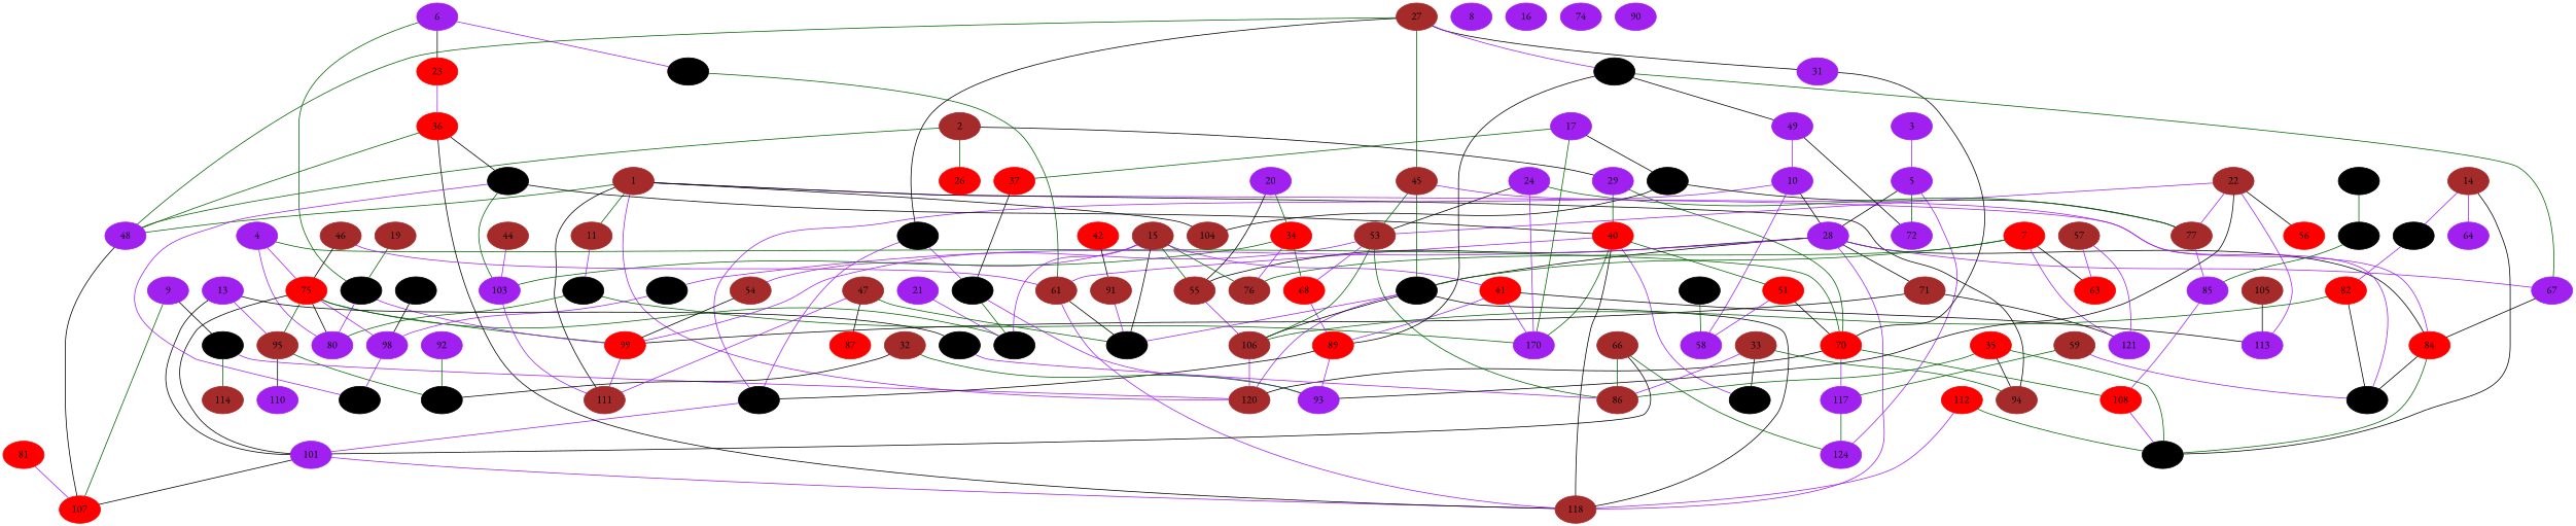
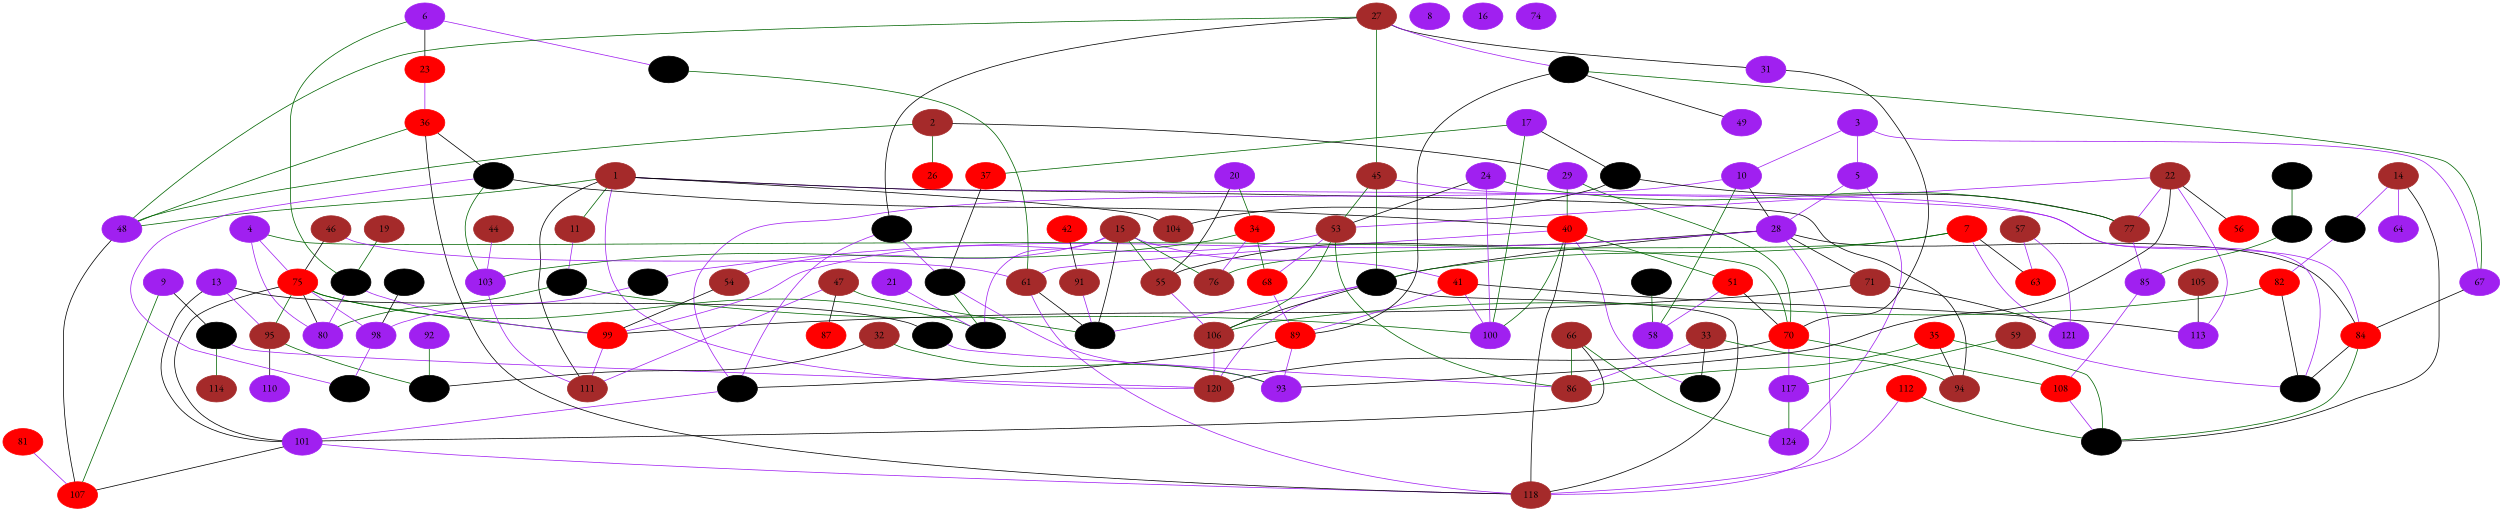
  graph {
    fontname="EB Garamond"
    node [color=purple fontname="EB Garamond" style=filled]
    edge [color=purple fontname="EB Garamond"]
    1 [color=brown]
    11 [color=brown]
    48
    84 [color=red]
    94 [color=brown]
    104 [color=brown]
    111 [color=brown]
    120 [color=brown]
    12 [color=black]
    107 [color=red]
    119 [color=black]
    109 [color=black]
    2 [color=brown]
    26 [color=red]
    29
    70 [color=red]
    40 [color=red]
    3
    5
    10
    28
-   72
    n23 [label=124]
    58
    96 [color=black]
    4
    75 [color=red]
    80
    117
    108 [color=red]
    95 [color=brown]
    101
    97 [color=black]
    99 [color=red]
    98
    73 [color=black]
    55 [color=brown]
    67
    71 [color=brown]
    78 [color=black]
    118 [color=brown]
    23 [color=red]
    6
    30 [color=black]
    65 [color=black]
    36 [color=red]
    61 [color=brown]
    7 [color=red]
    63 [color=red]
    76 [color=brown]
    121
    115 [color=black]
    106 [color=brown]
    8
    83 [color=black]
    9
    114 [color=brown]
-   100 [label=170]
+   100
    79 [color=black]
    13
    86 [color=brown]
    116 [color=black]
    110
    14 [color=brown]
    38 [color=black]
    64
    82 [color=red]
    15 [color=brown]
    41 [color=red]
    54 [color=brown]
    113
    89 [color=red]
    16
    17
    18 [color=black]
    37 [color=red]
    77 [color=brown]
    88 [color=black]
    85
    19 [color=brown]
    20
    34 [color=red]
    68 [color=red]
    103
    21
    22 [color=brown]
    93
    53 [color=brown]
    56 [color=red]
    39 [color=black]
    24
    25 [color=black]
    27 [color=brown]
    31
    43 [color=black]
    45 [color=brown]
    60 [color=black]
    49
    50 [color=black]
    51 [color=red]
    32 [color=brown]
    33 [color=brown]
    35 [color=red]
    102 [color=black]
    42 [color=red]
    91 [color=brown]
    44 [color=brown]
    46 [color=brown]
    47 [color=brown]
    87 [color=red]
    52 [color=black]
    69 [color=black]
    57 [color=brown]
    59 [color=brown]
    62 [color=black]
    66 [color=brown]
    74
    81 [color=red]
-   90
    92
    105 [color=brown]
    112 [color=red]
    1 -- 11 [color=darkgreen]
    1 -- 48 [color=darkgreen]
    1 -- 84
    1 -- 94 [color=black]
    1 -- 104 [color=black]
    1 -- 111 [color=black]
    1 -- 120
    11 -- 12
    48 -- 107 [color=black]
    84 -- 119 [color=darkgreen]
    84 -- 109 [color=black]
    12 -- 80 [color=darkgreen]
    12 -- 100 [color=darkgreen]
    2 -- 48 [color=darkgreen]
    2 -- 26 [color=darkgreen]
    2 -- 29 [color=black]
    29 -- 70 [color=darkgreen]
    29 -- 40 [color=darkgreen]
    70 -- 120 [color=black]
    70 -- 117
    70 -- 108 [color=darkgreen]
    40 -- 118 [color=black]
    40 -- 61
    40 -- 100 [color=darkgreen]
    40 -- 50
    40 -- 51 [color=darkgreen]
    3 -- 5
-   49 -- 10
-   5 -- 28 [color=black]
-   5 -- 72 [color=darkgreen]
+   3 -- 10
+   5 -- 28
    5 -- n23
    10 -- 28 [color=black]
-   10 -- 58
+   10 -- 58 [color=darkgreen]
    10 -- 96
    28 -- 84 [color=black]
    28 -- 73 [color=black]
    28 -- 55 [color=black]
-   28 -- 67
+   3 -- 67
    28 -- 71 [color=black]
    28 -- 78
    28 -- 118
    96 -- 101
    4 -- 70 [color=darkgreen]
    4 -- 75
    4 -- 80
    75 -- 80 [color=black]
    75 -- 95 [color=darkgreen]
    75 -- 101 [color=black]
    75 -- 97 [color=darkgreen]
    75 -- 99 [color=darkgreen]
    75 -- 98
    117 -- n23 [color=darkgreen]
    108 -- 119
    95 -- 116 [color=darkgreen]
    95 -- 110 [color=black]
    101 -- 107 [color=black]
    101 -- 118
    99 -- 111
    98 -- 102
    73 -- 120
    73 -- 118 [color=black]
    73 -- 115
    73 -- 106 [color=black]
    55 -- 106
    67 -- 84 [color=black]
    71 -- 99 [color=black]
    71 -- 121 [color=black]
    78 -- 98
    23 -- 36
    6 -- 23 [color=black]
    6 -- 30
    6 -- 65 [color=darkgreen]
    30 -- 61 [color=darkgreen]
    65 -- 80
    65 -- 99
    36 -- 48 [color=darkgreen]
    36 -- 118 [color=black]
    36 -- 39 [color=black]
    61 -- 118
    61 -- 115 [color=black]
    7 -- 73 [color=darkgreen]
    7 -- 63 [color=black]
    7 -- 76 [color=darkgreen]
    7 -- 121
    106 -- 120
    83 -- 120
    83 -- 114 [color=darkgreen]
    9 -- 107 [color=darkgreen]
    9 -- 83 [color=black]
    79 -- 86
    13 -- 95
    13 -- 101 [color=black]
    13 -- 79 [color=black]
    14 -- 119 [color=black]
    14 -- 38
    14 -- 64
    38 -- 82
    82 -- 109 [color=black]
    82 -- 106 [color=darkgreen]
    15 -- 97
    15 -- 55 [color=darkgreen]
    15 -- 76 [color=darkgreen]
    15 -- 115 [color=black]
    15 -- 41
    15 -- 54
    41 -- 100
    41 -- 113 [color=black]
    41 -- 89
    54 -- 99 [color=black]
    89 -- 96 [color=black]
    89 -- 93
    17 -- 100 [color=darkgreen]
    17 -- 18 [color=black]
    17 -- 37 [color=darkgreen]
    18 -- 104 [color=black]
    18 -- 77 [color=black]
    37 -- 88 [color=black]
    77 -- 85
    88 -- 97 [color=darkgreen]
    88 -- 93
    85 -- 108
    19 -- 65 [color=darkgreen]
    20 -- 55 [color=black]
    20 -- 34 [color=darkgreen]
    34 -- 76
    34 -- 68 [color=darkgreen]
    34 -- 103 [color=darkgreen]
    68 -- 89
    103 -- 111
    21 -- 97
    22 -- 113
    22 -- 77
    22 -- 93 [color=black]
    22 -- 53
    22 -- 56 [color=black]
    53 -- 99
    53 -- 106 [color=darkgreen]
    53 -- 86 [color=darkgreen]
    53 -- 68
    39 -- 40 [color=black]
    39 -- 103 [color=darkgreen]
    39 -- 102
    24 -- 100
    24 -- 77 [color=darkgreen]
    24 -- 53 [color=black]
    25 -- 58 [color=darkgreen]
    27 -- 48 [color=darkgreen]
    27 -- 31 [color=black]
    27 -- 43
    27 -- 45 [color=darkgreen]
    27 -- 60 [color=black]
    31 -- 70 [color=black]
    43 -- 67 [color=darkgreen]
    43 -- 89 [color=black]
    43 -- 49 [color=black]
    45 -- 109
    45 -- 73 [color=darkgreen]
    45 -- 53 [color=darkgreen]
    60 -- 96
    60 -- 88
-   49 -- 72 [color=black]
    51 -- 70 [color=black]
    51 -- 58
    32 -- 116 [color=black]
    32 -- 93 [color=darkgreen]
    33 -- 94 [color=darkgreen]
    33 -- 86
    33 -- 50 [color=black]
    35 -- 94 [color=black]
    35 -- 119 [color=darkgreen]
    35 -- 86 [color=darkgreen]
    42 -- 91 [color=black]
    91 -- 115
    44 -- 103
    46 -- 75 [color=black]
    46 -- 61
    47 -- 111
    47 -- 115 [color=darkgreen]
    47 -- 87 [color=black]
    52 -- 69 [color=darkgreen]
    69 -- 85 [color=darkgreen]
    57 -- 63
    57 -- 121
    59 -- 109
    59 -- 117 [color=darkgreen]
    62 -- 98 [color=black]
    66 -- n23 [color=darkgreen]
    66 -- 101 [color=black]
    66 -- 86 [color=darkgreen]
    81 -- 107
    92 -- 116 [color=darkgreen]
    105 -- 113 [color=black]
    112 -- 119 [color=darkgreen]
    112 -- 118
  }
